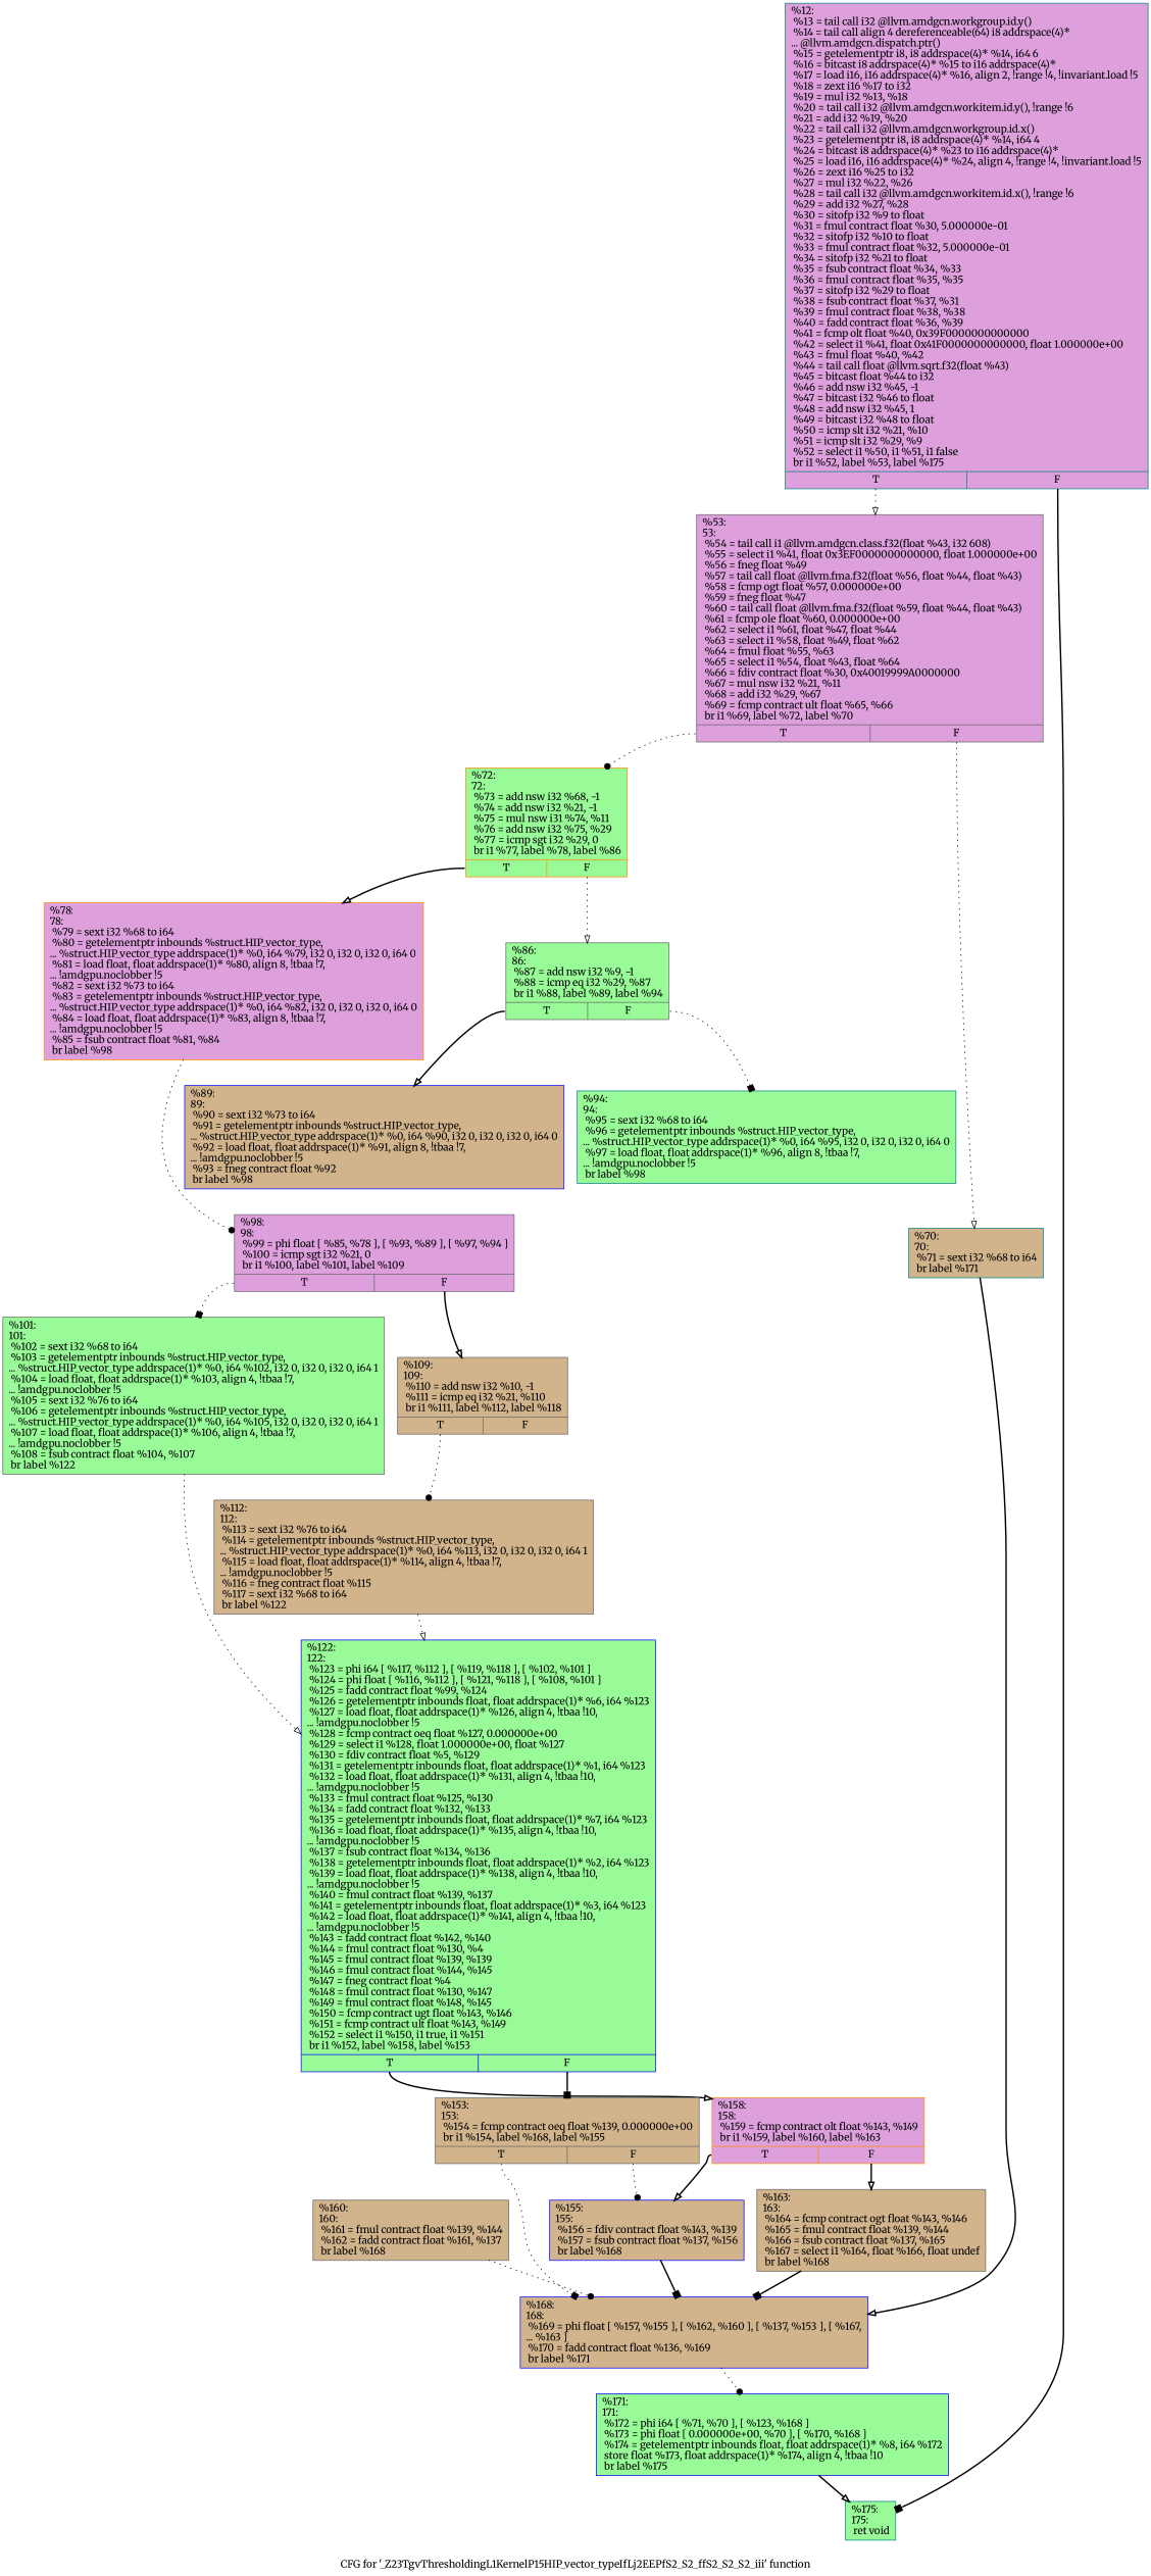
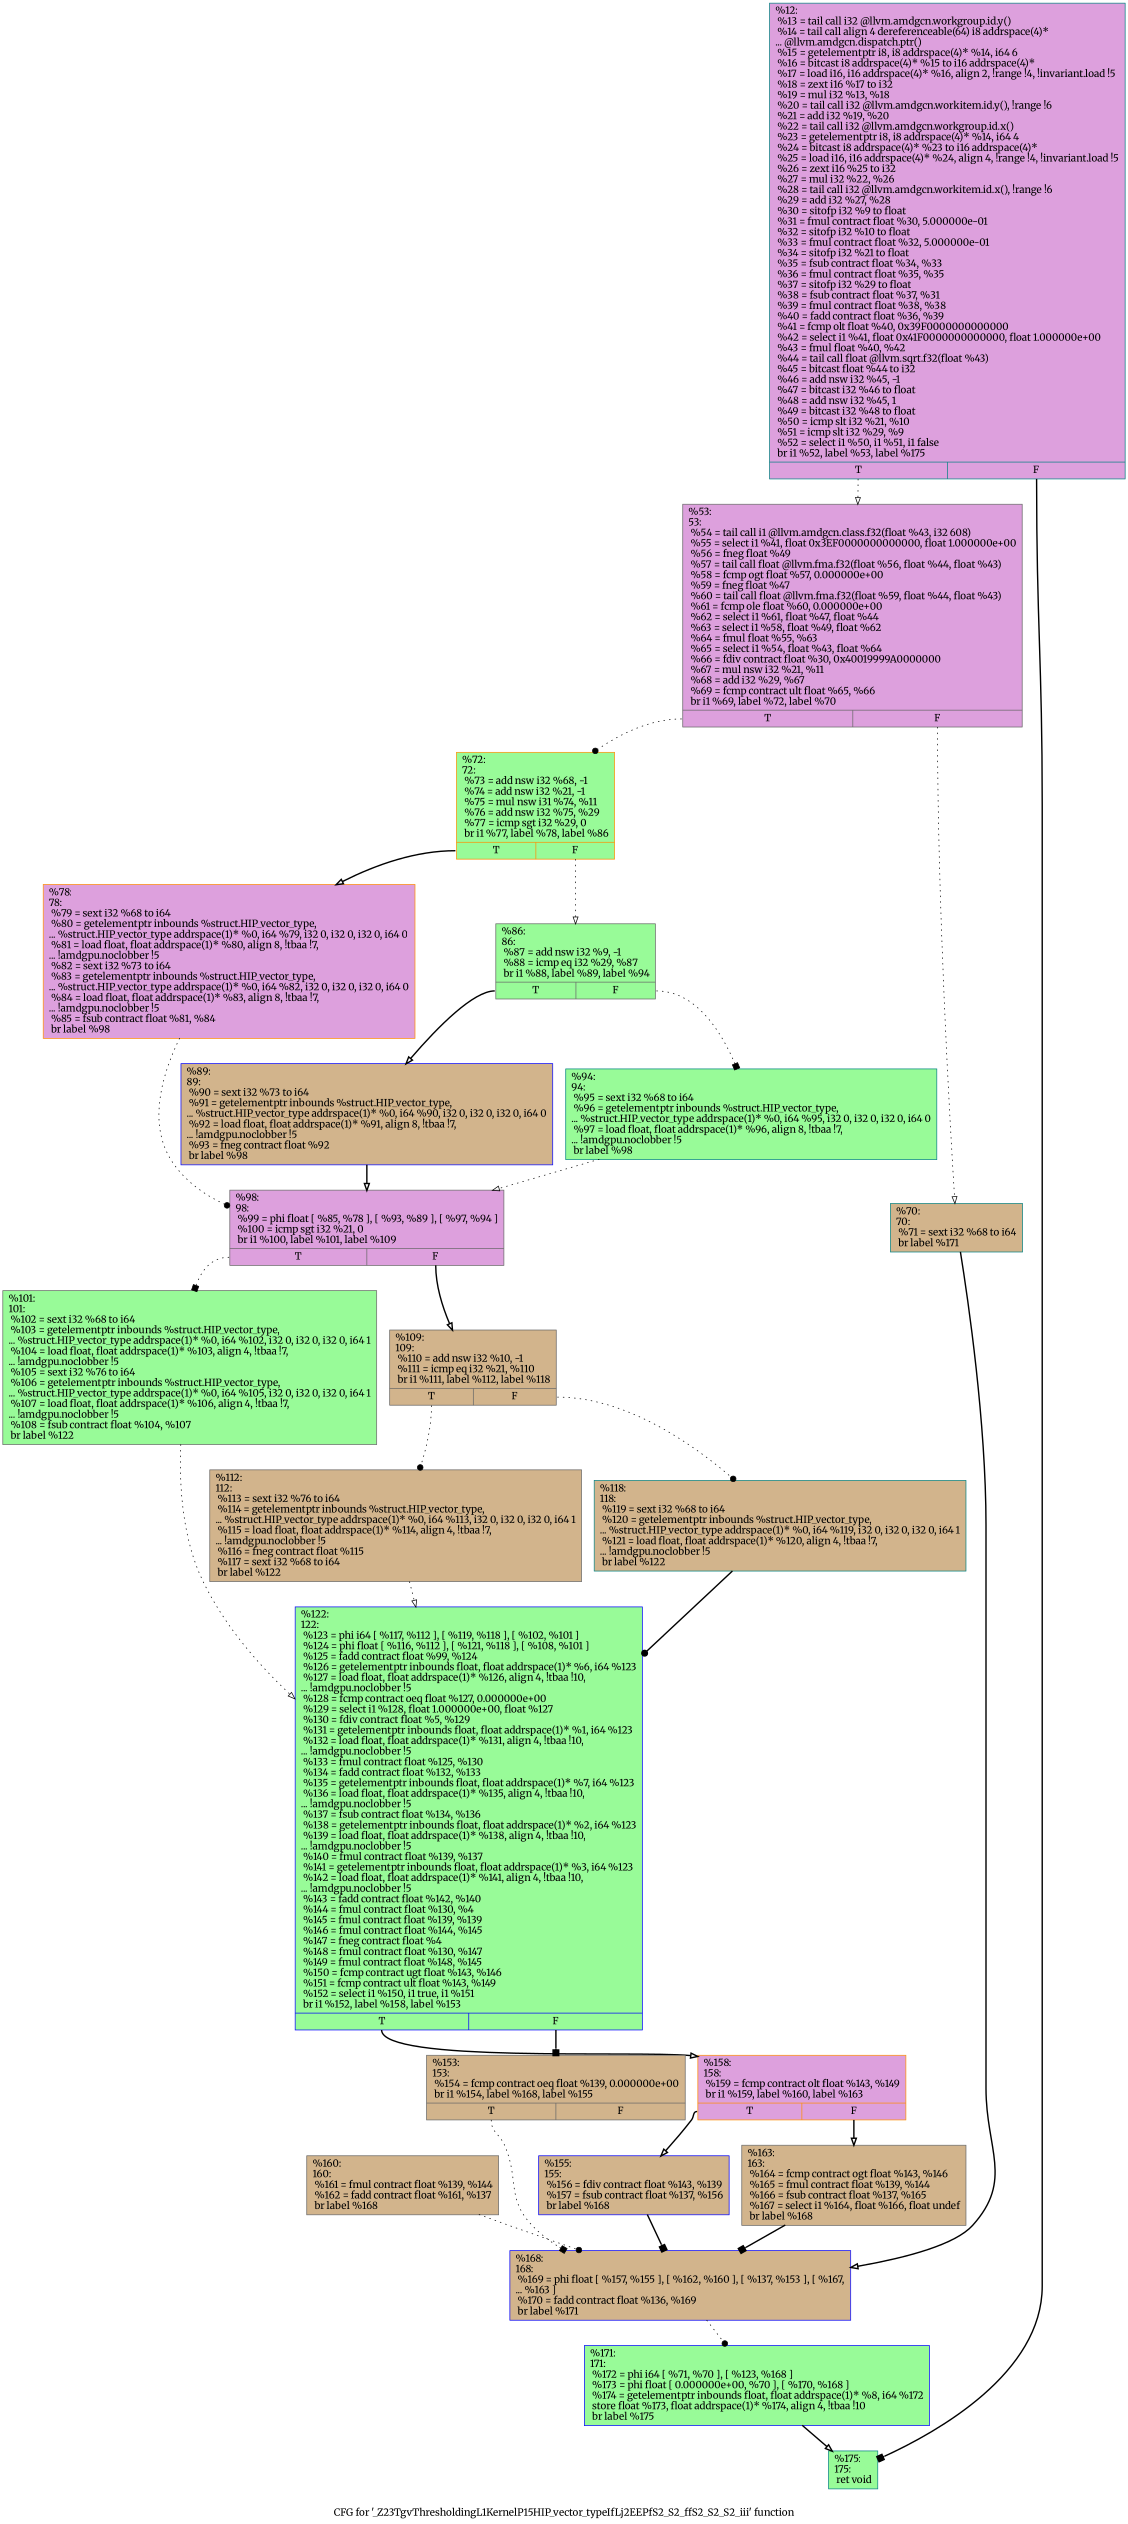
  digraph {
    fontname=Merriweather
    label="CFG for '_Z23TgvThresholdingL1KernelP15HIP_vector_typeIfLj2EEPfS2_S2_ffS2_S2_S2_iii' function"
    node [color=gray40 fillcolor=tan fontname=Merriweather shape=record style=filled]
    edge [arrowhead=onormal fontname=Merriweather style=dotted]
    n1 [color=teal fillcolor=plum label="{%12:\l  %13 = tail call i32 @llvm.amdgcn.workgroup.id.y()\l  %14 = tail call align 4 dereferenceable(64) i8 addrspace(4)*\l... @llvm.amdgcn.dispatch.ptr()\l  %15 = getelementptr i8, i8 addrspace(4)* %14, i64 6\l  %16 = bitcast i8 addrspace(4)* %15 to i16 addrspace(4)*\l  %17 = load i16, i16 addrspace(4)* %16, align 2, !range !4, !invariant.load !5\l  %18 = zext i16 %17 to i32\l  %19 = mul i32 %13, %18\l  %20 = tail call i32 @llvm.amdgcn.workitem.id.y(), !range !6\l  %21 = add i32 %19, %20\l  %22 = tail call i32 @llvm.amdgcn.workgroup.id.x()\l  %23 = getelementptr i8, i8 addrspace(4)* %14, i64 4\l  %24 = bitcast i8 addrspace(4)* %23 to i16 addrspace(4)*\l  %25 = load i16, i16 addrspace(4)* %24, align 4, !range !4, !invariant.load !5\l  %26 = zext i16 %25 to i32\l  %27 = mul i32 %22, %26\l  %28 = tail call i32 @llvm.amdgcn.workitem.id.x(), !range !6\l  %29 = add i32 %27, %28\l  %30 = sitofp i32 %9 to float\l  %31 = fmul contract float %30, 5.000000e-01\l  %32 = sitofp i32 %10 to float\l  %33 = fmul contract float %32, 5.000000e-01\l  %34 = sitofp i32 %21 to float\l  %35 = fsub contract float %34, %33\l  %36 = fmul contract float %35, %35\l  %37 = sitofp i32 %29 to float\l  %38 = fsub contract float %37, %31\l  %39 = fmul contract float %38, %38\l  %40 = fadd contract float %36, %39\l  %41 = fcmp olt float %40, 0x39F0000000000000\l  %42 = select i1 %41, float 0x41F0000000000000, float 1.000000e+00\l  %43 = fmul float %40, %42\l  %44 = tail call float @llvm.sqrt.f32(float %43)\l  %45 = bitcast float %44 to i32\l  %46 = add nsw i32 %45, -1\l  %47 = bitcast i32 %46 to float\l  %48 = add nsw i32 %45, 1\l  %49 = bitcast i32 %48 to float\l  %50 = icmp slt i32 %21, %10\l  %51 = icmp slt i32 %29, %9\l  %52 = select i1 %50, i1 %51, i1 false\l  br i1 %52, label %53, label %175\l|{<s0>T|<s1>F}}"]
    n2 [fillcolor=plum label="{%53:\l53:                                               \l  %54 = tail call i1 @llvm.amdgcn.class.f32(float %43, i32 608)\l  %55 = select i1 %41, float 0x3EF0000000000000, float 1.000000e+00\l  %56 = fneg float %49\l  %57 = tail call float @llvm.fma.f32(float %56, float %44, float %43)\l  %58 = fcmp ogt float %57, 0.000000e+00\l  %59 = fneg float %47\l  %60 = tail call float @llvm.fma.f32(float %59, float %44, float %43)\l  %61 = fcmp ole float %60, 0.000000e+00\l  %62 = select i1 %61, float %47, float %44\l  %63 = select i1 %58, float %49, float %62\l  %64 = fmul float %55, %63\l  %65 = select i1 %54, float %43, float %64\l  %66 = fdiv contract float %30, 0x40019999A0000000\l  %67 = mul nsw i32 %21, %11\l  %68 = add i32 %29, %67\l  %69 = fcmp contract ult float %65, %66\l  br i1 %69, label %72, label %70\l|{<s0>T|<s1>F}}"]
    n3 [color=teal fillcolor=palegreen label="{%175:\l175:                                              \l  ret void\l}"]
    n4 [color=darkorange fillcolor=palegreen label="{%72:\l72:                                               \l  %73 = add nsw i32 %68, -1\l  %74 = add nsw i32 %21, -1\l  %75 = mul nsw i31 %74, %11\l  %76 = add nsw i32 %75, %29\l  %77 = icmp sgt i32 %29, 0\l  br i1 %77, label %78, label %86\l|{<s0>T|<s1>F}}"]
    n5 [color=teal label="{%70:\l70:                                               \l  %71 = sext i32 %68 to i64\l  br label %171\l}"]
    n6 [color=darkorange fillcolor=plum label="{%78:\l78:                                               \l  %79 = sext i32 %68 to i64\l  %80 = getelementptr inbounds %struct.HIP_vector_type,\l... %struct.HIP_vector_type addrspace(1)* %0, i64 %79, i32 0, i32 0, i32 0, i64 0\l  %81 = load float, float addrspace(1)* %80, align 8, !tbaa !7,\l... !amdgpu.noclobber !5\l  %82 = sext i32 %73 to i64\l  %83 = getelementptr inbounds %struct.HIP_vector_type,\l... %struct.HIP_vector_type addrspace(1)* %0, i64 %82, i32 0, i32 0, i32 0, i64 0\l  %84 = load float, float addrspace(1)* %83, align 8, !tbaa !7,\l... !amdgpu.noclobber !5\l  %85 = fsub contract float %81, %84\l  br label %98\l}"]
    n7 [fillcolor=palegreen label="{%86:\l86:                                               \l  %87 = add nsw i32 %9, -1\l  %88 = icmp eq i32 %29, %87\l  br i1 %88, label %89, label %94\l|{<s0>T|<s1>F}}"]
    n8 [color=blue label="{%168:\l168:                                              \l  %169 = phi float [ %157, %155 ], [ %162, %160 ], [ %137, %153 ], [ %167,\l... %163 ]\l  %170 = fadd contract float %136, %169\l  br label %171\l}"]
    n9 [fillcolor=plum label="{%98:\l98:                                               \l  %99 = phi float [ %85, %78 ], [ %93, %89 ], [ %97, %94 ]\l  %100 = icmp sgt i32 %21, 0\l  br i1 %100, label %101, label %109\l|{<s0>T|<s1>F}}"]
    n10 [color=blue label="{%89:\l89:                                               \l  %90 = sext i32 %73 to i64\l  %91 = getelementptr inbounds %struct.HIP_vector_type,\l... %struct.HIP_vector_type addrspace(1)* %0, i64 %90, i32 0, i32 0, i32 0, i64 0\l  %92 = load float, float addrspace(1)* %91, align 8, !tbaa !7,\l... !amdgpu.noclobber !5\l  %93 = fneg contract float %92\l  br label %98\l}"]
    n11 [color=teal fillcolor=palegreen label="{%94:\l94:                                               \l  %95 = sext i32 %68 to i64\l  %96 = getelementptr inbounds %struct.HIP_vector_type,\l... %struct.HIP_vector_type addrspace(1)* %0, i64 %95, i32 0, i32 0, i32 0, i64 0\l  %97 = load float, float addrspace(1)* %96, align 8, !tbaa !7,\l... !amdgpu.noclobber !5\l  br label %98\l}"]
    n12 [color=blue fillcolor=palegreen label="{%171:\l171:                                              \l  %172 = phi i64 [ %71, %70 ], [ %123, %168 ]\l  %173 = phi float [ 0.000000e+00, %70 ], [ %170, %168 ]\l  %174 = getelementptr inbounds float, float addrspace(1)* %8, i64 %172\l  store float %173, float addrspace(1)* %174, align 4, !tbaa !10\l  br label %175\l}"]
    n13 [fillcolor=palegreen label="{%101:\l101:                                              \l  %102 = sext i32 %68 to i64\l  %103 = getelementptr inbounds %struct.HIP_vector_type,\l... %struct.HIP_vector_type addrspace(1)* %0, i64 %102, i32 0, i32 0, i32 0, i64 1\l  %104 = load float, float addrspace(1)* %103, align 4, !tbaa !7,\l... !amdgpu.noclobber !5\l  %105 = sext i32 %76 to i64\l  %106 = getelementptr inbounds %struct.HIP_vector_type,\l... %struct.HIP_vector_type addrspace(1)* %0, i64 %105, i32 0, i32 0, i32 0, i64 1\l  %107 = load float, float addrspace(1)* %106, align 4, !tbaa !7,\l... !amdgpu.noclobber !5\l  %108 = fsub contract float %104, %107\l  br label %122\l}"]
    n14 [label="{%109:\l109:                                              \l  %110 = add nsw i32 %10, -1\l  %111 = icmp eq i32 %21, %110\l  br i1 %111, label %112, label %118\l|{<s0>T|<s1>F}}"]
    n15 [color=blue fillcolor=palegreen label="{%122:\l122:                                              \l  %123 = phi i64 [ %117, %112 ], [ %119, %118 ], [ %102, %101 ]\l  %124 = phi float [ %116, %112 ], [ %121, %118 ], [ %108, %101 ]\l  %125 = fadd contract float %99, %124\l  %126 = getelementptr inbounds float, float addrspace(1)* %6, i64 %123\l  %127 = load float, float addrspace(1)* %126, align 4, !tbaa !10,\l... !amdgpu.noclobber !5\l  %128 = fcmp contract oeq float %127, 0.000000e+00\l  %129 = select i1 %128, float 1.000000e+00, float %127\l  %130 = fdiv contract float %5, %129\l  %131 = getelementptr inbounds float, float addrspace(1)* %1, i64 %123\l  %132 = load float, float addrspace(1)* %131, align 4, !tbaa !10,\l... !amdgpu.noclobber !5\l  %133 = fmul contract float %125, %130\l  %134 = fadd contract float %132, %133\l  %135 = getelementptr inbounds float, float addrspace(1)* %7, i64 %123\l  %136 = load float, float addrspace(1)* %135, align 4, !tbaa !10,\l... !amdgpu.noclobber !5\l  %137 = fsub contract float %134, %136\l  %138 = getelementptr inbounds float, float addrspace(1)* %2, i64 %123\l  %139 = load float, float addrspace(1)* %138, align 4, !tbaa !10,\l... !amdgpu.noclobber !5\l  %140 = fmul contract float %139, %137\l  %141 = getelementptr inbounds float, float addrspace(1)* %3, i64 %123\l  %142 = load float, float addrspace(1)* %141, align 4, !tbaa !10,\l... !amdgpu.noclobber !5\l  %143 = fadd contract float %142, %140\l  %144 = fmul contract float %130, %4\l  %145 = fmul contract float %139, %139\l  %146 = fmul contract float %144, %145\l  %147 = fneg contract float %4\l  %148 = fmul contract float %130, %147\l  %149 = fmul contract float %148, %145\l  %150 = fcmp contract ugt float %143, %146\l  %151 = fcmp contract ult float %143, %149\l  %152 = select i1 %150, i1 true, i1 %151\l  br i1 %152, label %158, label %153\l|{<s0>T|<s1>F}}"]
    n16 [label="{%112:\l112:                                              \l  %113 = sext i32 %76 to i64\l  %114 = getelementptr inbounds %struct.HIP_vector_type,\l... %struct.HIP_vector_type addrspace(1)* %0, i64 %113, i32 0, i32 0, i32 0, i64 1\l  %115 = load float, float addrspace(1)* %114, align 4, !tbaa !7,\l... !amdgpu.noclobber !5\l  %116 = fneg contract float %115\l  %117 = sext i32 %68 to i64\l  br label %122\l}"]
+   n17 [color=teal label="{%118:\l118:                                              \l  %119 = sext i32 %68 to i64\l  %120 = getelementptr inbounds %struct.HIP_vector_type,\l... %struct.HIP_vector_type addrspace(1)* %0, i64 %119, i32 0, i32 0, i32 0, i64 1\l  %121 = load float, float addrspace(1)* %120, align 4, !tbaa !7,\l... !amdgpu.noclobber !5\l  br label %122\l}"]
    n18 [color=darkorange fillcolor=plum label="{%158:\l158:                                              \l  %159 = fcmp contract olt float %143, %149\l  br i1 %159, label %160, label %163\l|{<s0>T|<s1>F}}"]
    n19 [label="{%153:\l153:                                              \l  %154 = fcmp contract oeq float %139, 0.000000e+00\l  br i1 %154, label %168, label %155\l|{<s0>T|<s1>F}}"]
    n20 [label="{%163:\l163:                                              \l  %164 = fcmp contract ogt float %143, %146\l  %165 = fmul contract float %139, %144\l  %166 = fsub contract float %137, %165\l  %167 = select i1 %164, float %166, float undef\l  br label %168\l}"]
    n21 [color=blue label="{%155:\l155:                                              \l  %156 = fdiv contract float %143, %139\l  %157 = fsub contract float %137, %156\l  br label %168\l}"]
    n22 [label="{%160:\l160:                                              \l  %161 = fmul contract float %139, %144\l  %162 = fadd contract float %161, %137\l  br label %168\l}"]
    n1 -> n2 [tailport=s0]
    n1 -> n3 [arrowhead=box style=bold tailport=s1]
    n2 -> n4 [arrowhead=dot tailport=s0]
    n2 -> n5 [tailport=s1]
    n4 -> n6 [style=bold tailport=s0]
    n4 -> n7 [tailport=s1]
    n5 -> n8 [style=bold]
    n6 -> n9 [arrowhead=dot]
    n7 -> n10 [style=bold tailport=s0]
    n7 -> n11 [arrowhead=box tailport=s1]
    n8 -> n12 [arrowhead=dot]
    n9 -> n13 [arrowhead=box tailport=s0]
    n9 -> n14 [style=bold tailport=s1]
+   n10 -> n9 [style=bold]
+   n11 -> n9
    n12 -> n3 [style=bold]
    n13 -> n15
    n14 -> n16 [arrowhead=dot tailport=s0]
+   n14 -> n17 [arrowhead=dot tailport=s1]
    n15 -> n18 [style=bold tailport=s0]
    n15 -> n19 [arrowhead=box style=bold tailport=s1]
    n16 -> n15
+   n17 -> n15 [arrowhead=dot style=bold]
    n18 -> n20 [style=bold tailport=s1]
    n18 -> n21 [style=bold tailport=s0]
    n19 -> n8 [arrowhead=box tailport=s0]
-   n19 -> n21 [arrowhead=dot tailport=s1]
    n20 -> n8 [arrowhead=box style=bold]
    n21 -> n8 [arrowhead=box style=bold]
    n22 -> n8 [arrowhead=dot]
  }
